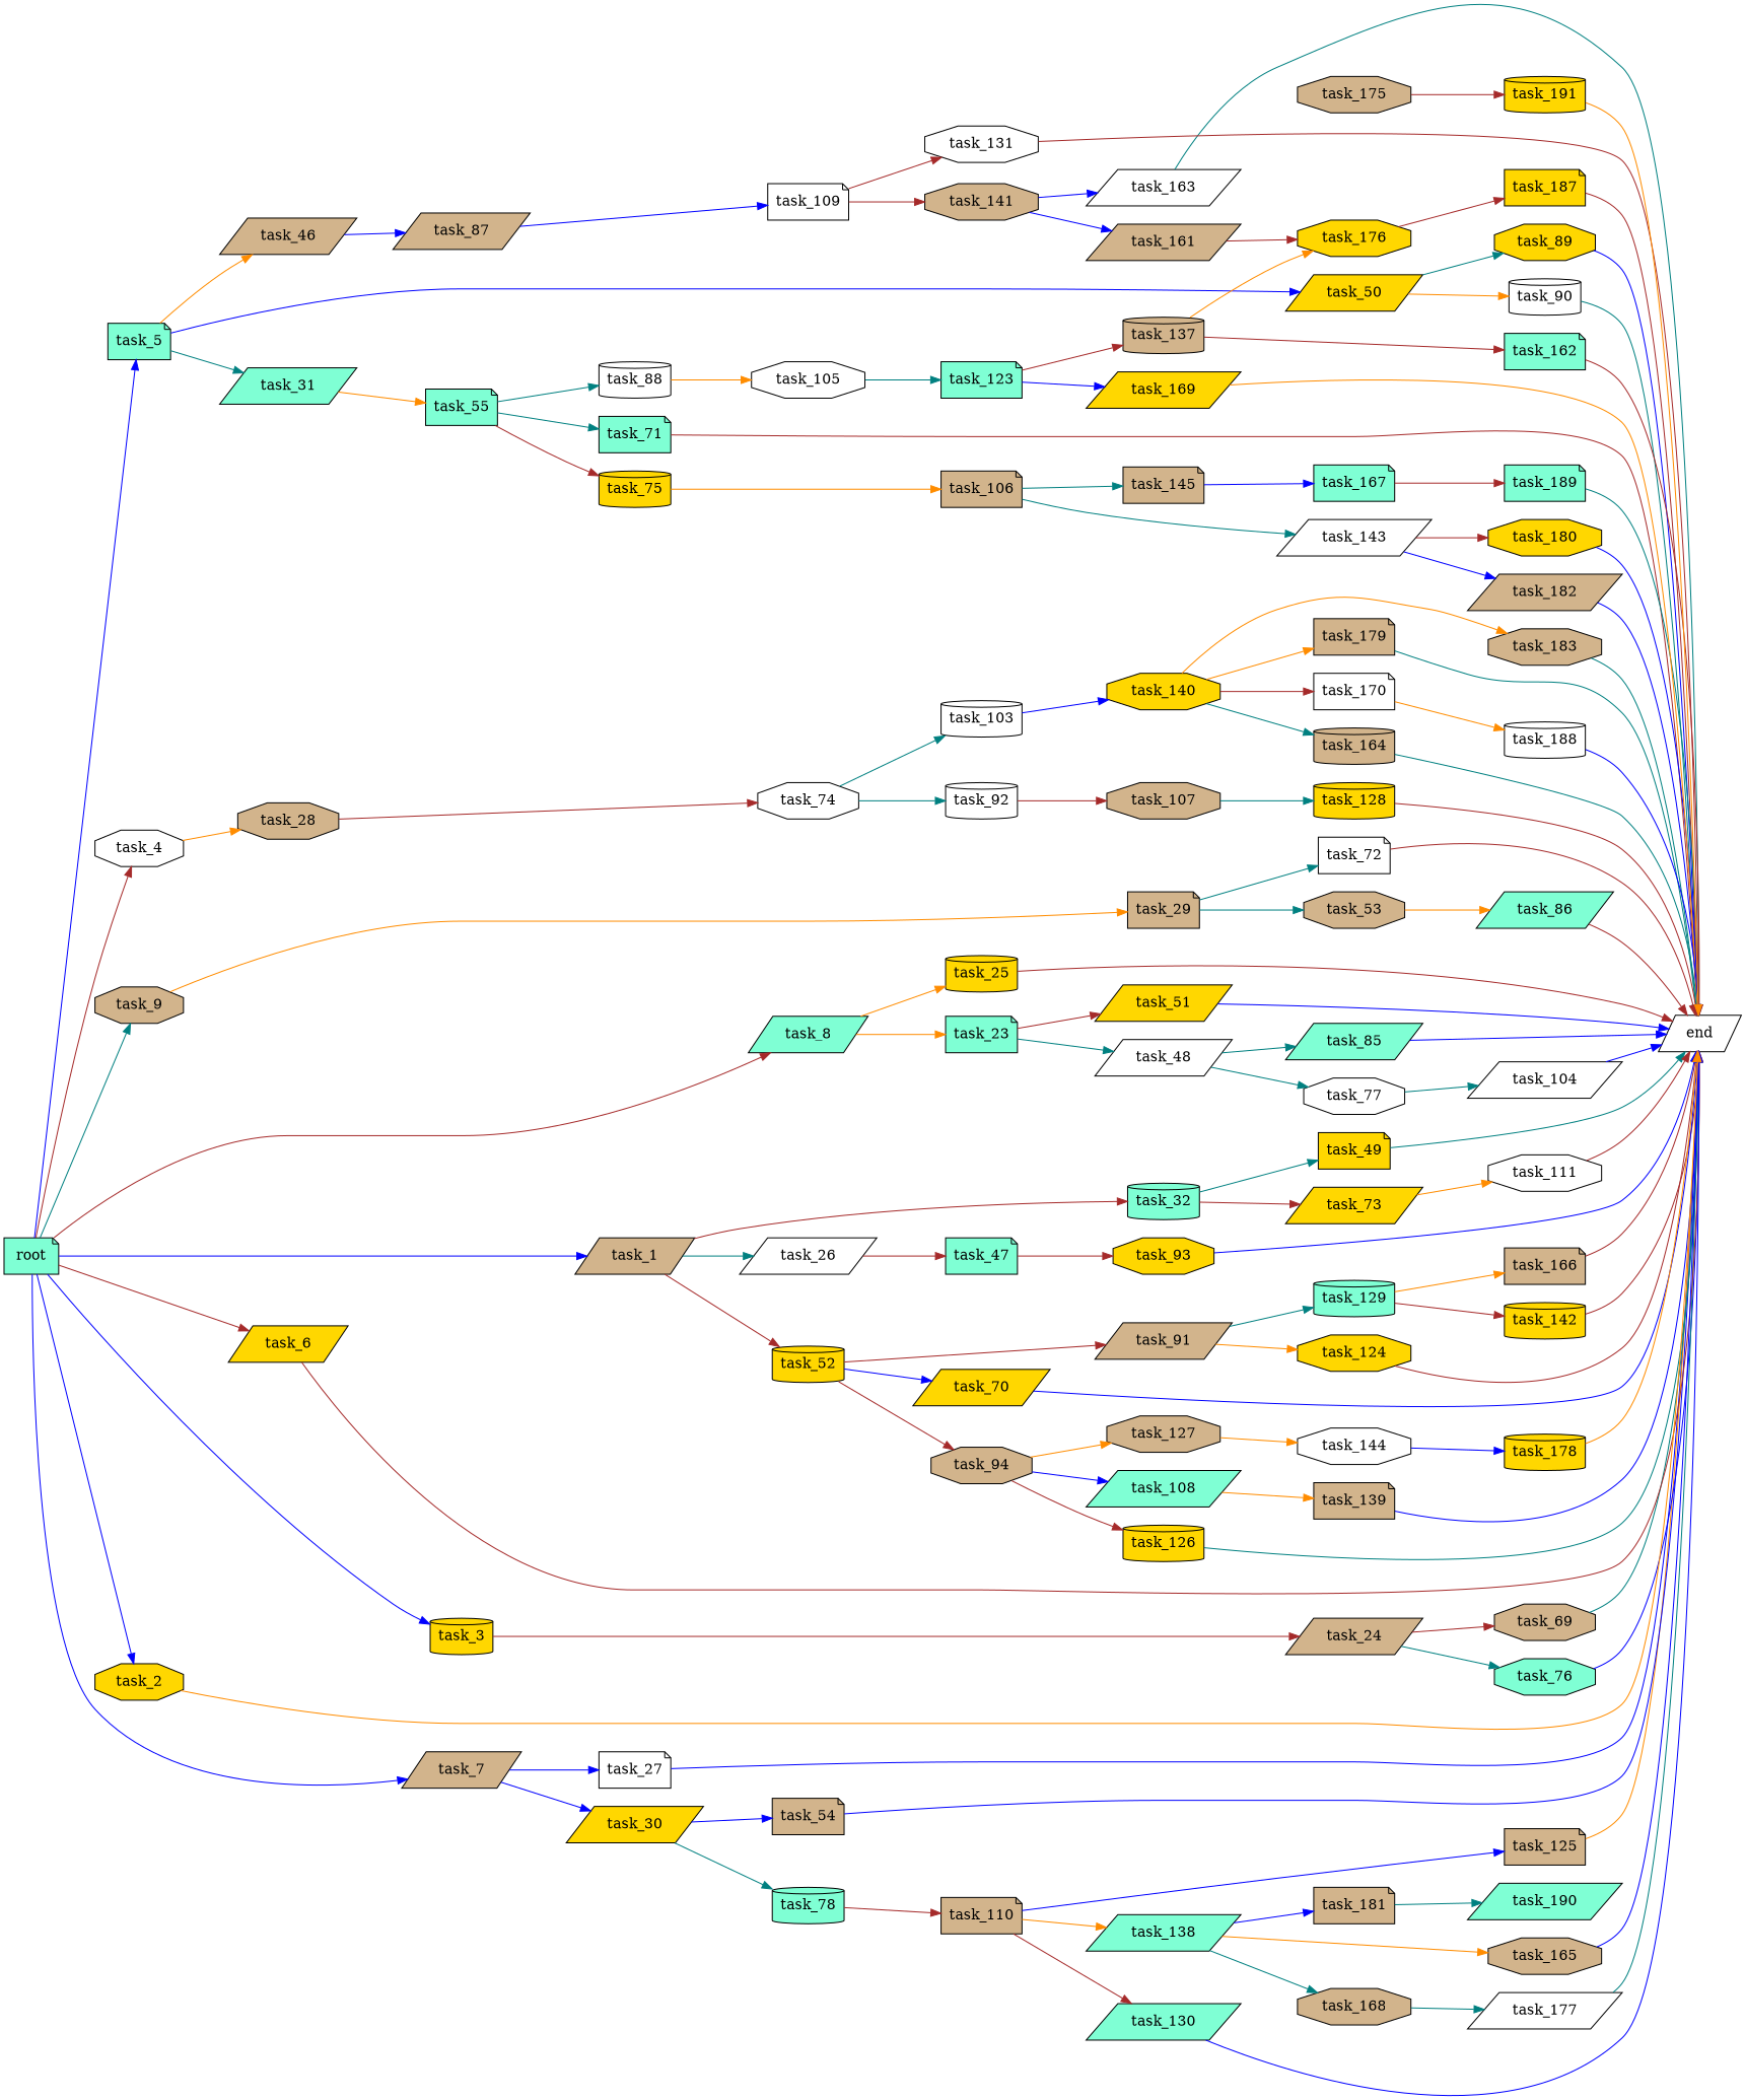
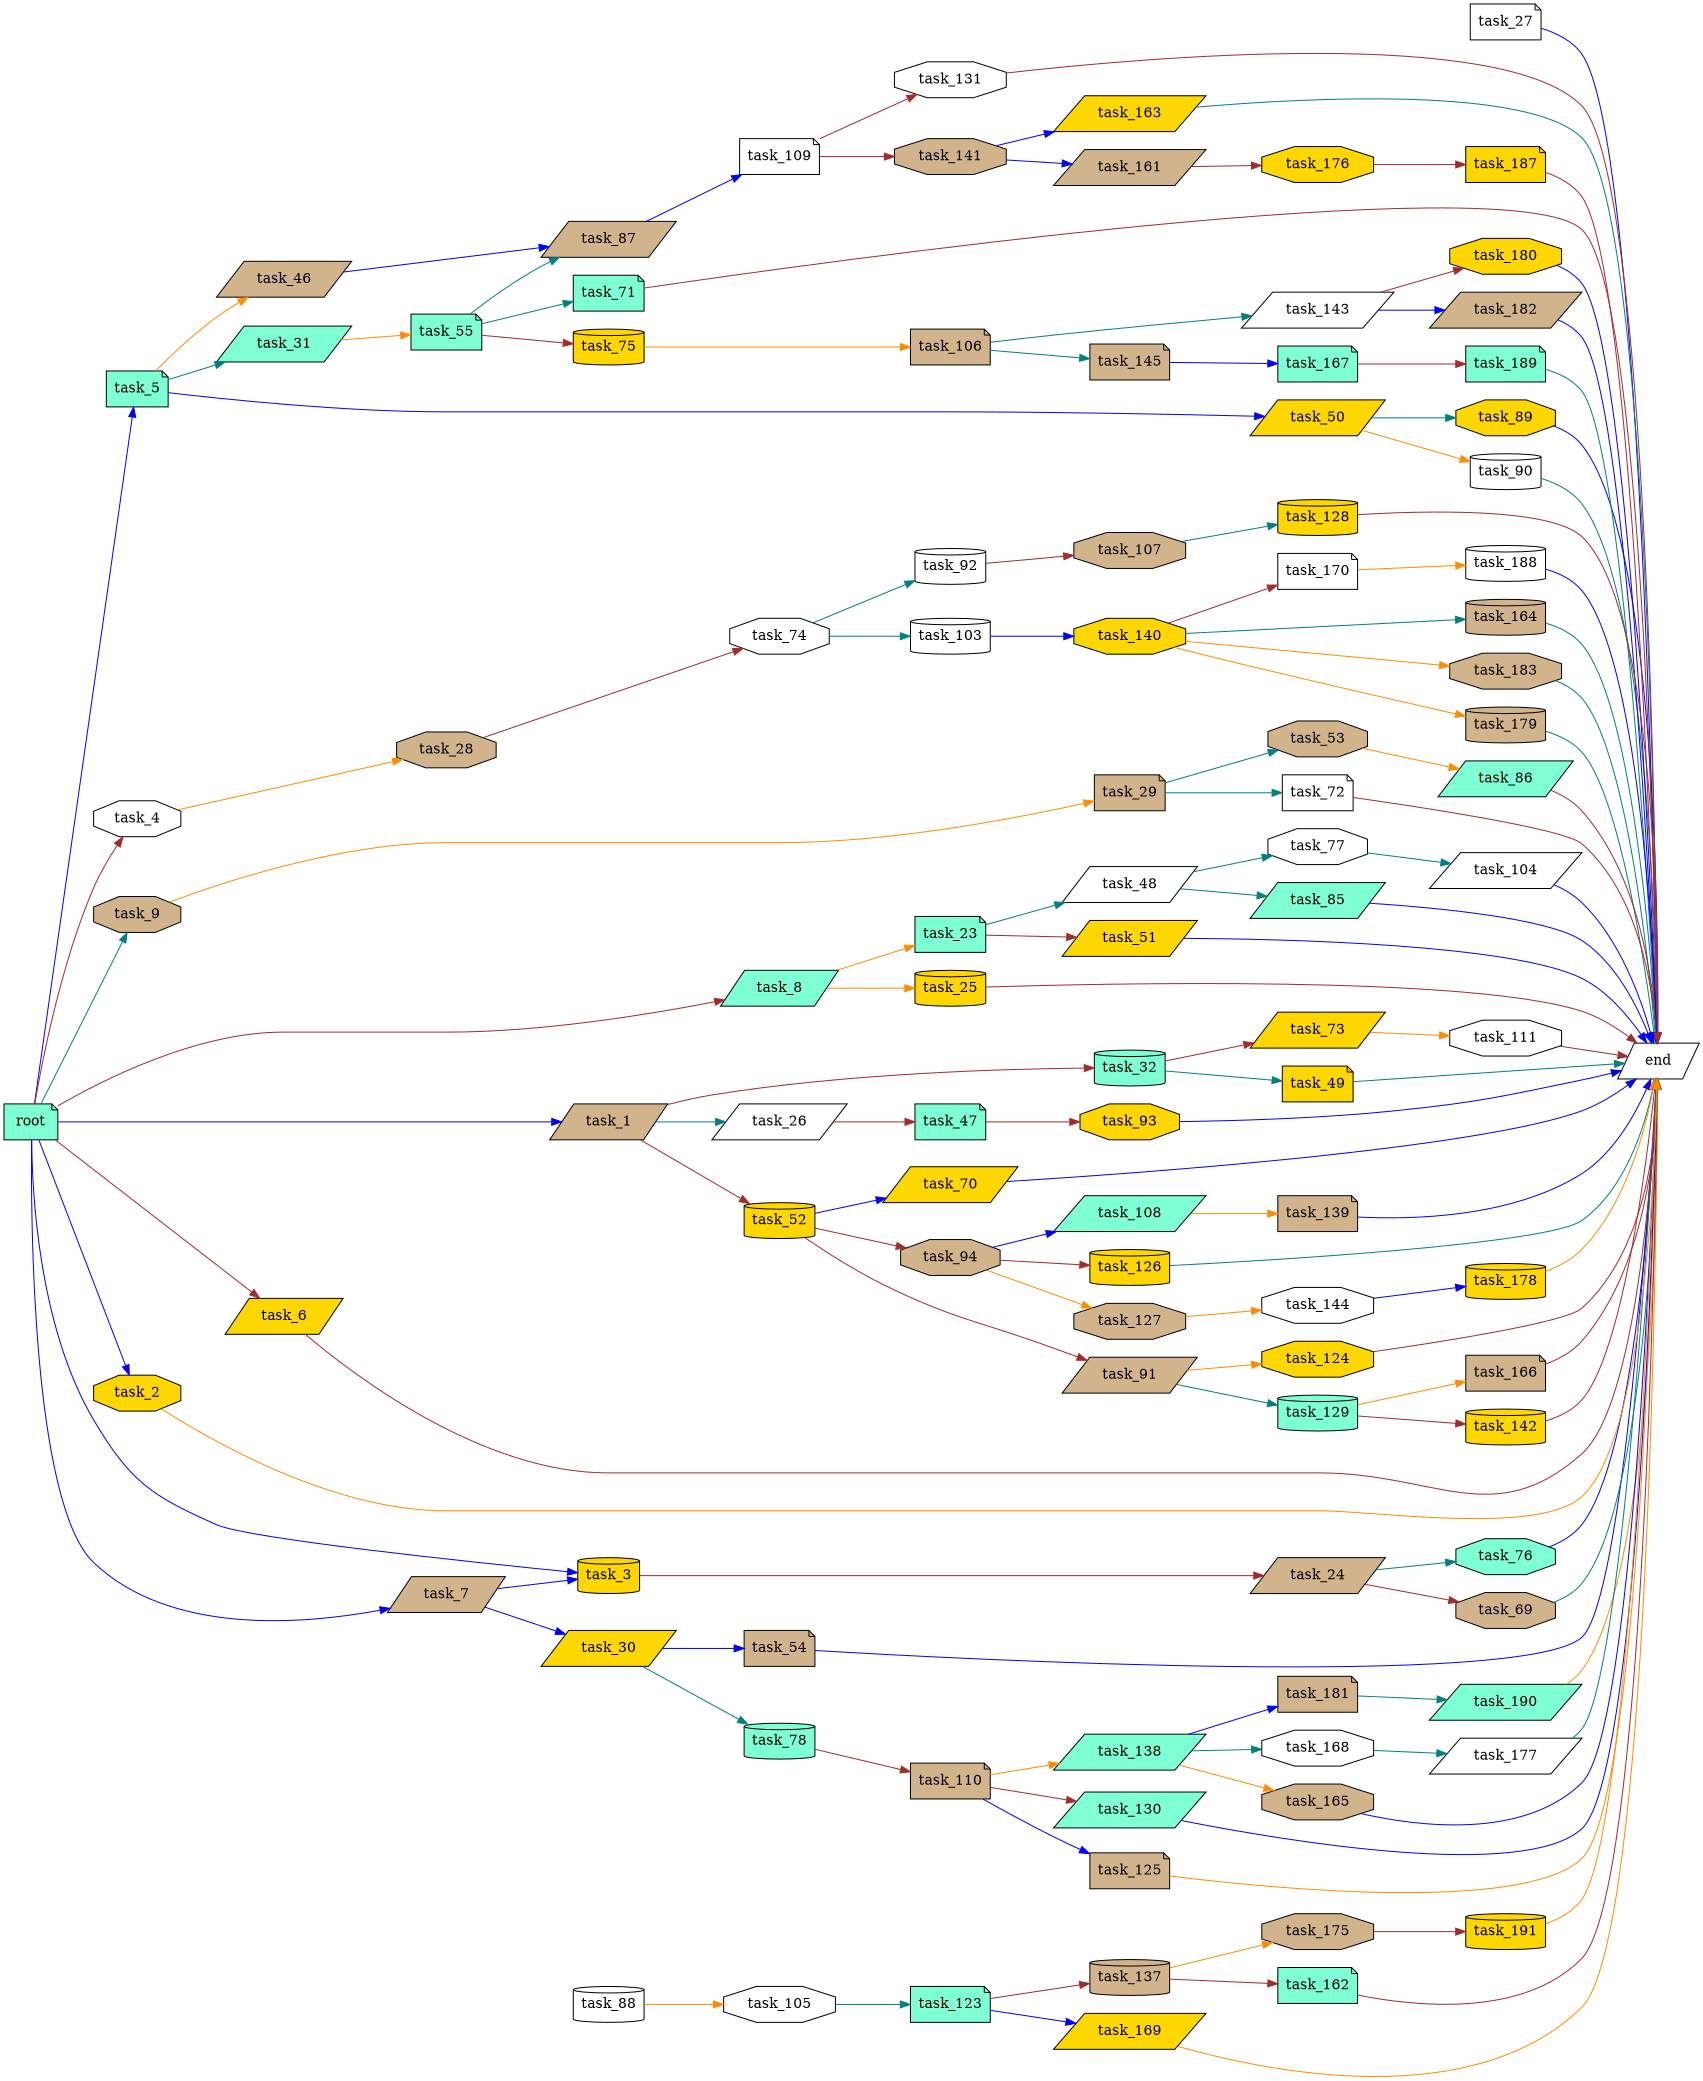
  digraph {
    rankdir=LR
    node [fillcolor=tan shape=parallelogram style=filled]
    edge [color=brown]
    task_129 [fillcolor=aquamarine shape=cylinder]
    task_142 [fillcolor=gold shape=cylinder]
    task_166 [shape=note]
    end [fillcolor=white]
    task_27 [fillcolor=white shape=note]
    task_50 [fillcolor=gold]
    task_90 [fillcolor=white shape=cylinder]
    task_89 [fillcolor=gold shape=octagon]
    task_181 [shape=note]
    task_190 [fillcolor=aquamarine]
    task_141 [shape=octagon]
-   task_163 [fillcolor=white]
+   task_163 [fillcolor=gold]
    task_161
    task_176 [fillcolor=gold shape=octagon]
    task_182
    task_187 [fillcolor=gold shape=note]
    task_5 [fillcolor=aquamarine shape=note]
    task_31 [fillcolor=aquamarine]
    task_46
    task_55 [fillcolor=aquamarine shape=note]
    task_87
    task_4 [fillcolor=white shape=octagon]
    task_28 [shape=octagon]
    task_74 [fillcolor=white shape=octagon]
    task_125 [shape=note]
    task_75 [fillcolor=gold shape=cylinder]
    task_88 [fillcolor=white shape=cylinder]
    task_71 [fillcolor=aquamarine shape=note]
    task_143 [fillcolor=white]
    task_180 [fillcolor=gold shape=octagon]
    task_26 [fillcolor=white]
    task_47 [fillcolor=aquamarine shape=note]
    task_93 [fillcolor=gold shape=octagon]
    task_103 [fillcolor=white shape=cylinder]
    task_140 [fillcolor=gold shape=octagon]
    task_183 [shape=octagon]
-   task_179 [shape=note]
+   task_179 [shape=cylinder]
    task_170 [fillcolor=white shape=note]
    task_164 [shape=cylinder]
    task_106 [shape=note]
    task_145 [shape=note]
    task_51 [fillcolor=gold]
    task_92 [fillcolor=white shape=cylinder]
    task_105 [fillcolor=white shape=octagon]
    task_123 [fillcolor=aquamarine shape=note]
    task_9 [shape=octagon]
    task_29 [shape=note]
    task_72 [fillcolor=white shape=note]
    task_53 [shape=octagon]
    task_54 [shape=note]
    task_52 [fillcolor=gold shape=cylinder]
    task_91
    task_70 [fillcolor=gold]
    task_94 [shape=octagon]
    task_124 [fillcolor=gold shape=octagon]
    task_126 [fillcolor=gold shape=cylinder]
    task_127 [shape=octagon]
    task_108 [fillcolor=aquamarine]
    task_8 [fillcolor=aquamarine]
    task_25 [fillcolor=gold shape=cylinder]
    task_23 [fillcolor=aquamarine shape=note]
    task_48 [fillcolor=white]
    task_86 [fillcolor=aquamarine]
    task_167 [fillcolor=aquamarine shape=note]
    task_189 [fillcolor=aquamarine shape=note]
    task_107 [shape=octagon]
    task_1
    task_32 [fillcolor=aquamarine shape=cylinder]
    task_49 [fillcolor=gold shape=note]
    task_73 [fillcolor=gold]
    task_169 [fillcolor=gold]
    task_137 [shape=cylinder]
    task_188 [fillcolor=white shape=cylinder]
    task_69 [shape=octagon]
    task_24
    task_76 [fillcolor=aquamarine shape=octagon]
    task_85 [fillcolor=aquamarine]
    task_131 [fillcolor=white shape=octagon]
-   task_168 [shape=octagon]
+   task_168 [fillcolor=white shape=octagon]
    task_177 [fillcolor=white]
    task_104 [fillcolor=white]
    task_162 [fillcolor=aquamarine shape=note]
    task_175 [shape=octagon]
    task_6 [fillcolor=gold]
    task_3 [fillcolor=gold shape=cylinder]
    task_139 [shape=note]
    task_144 [fillcolor=white shape=octagon]
    task_178 [fillcolor=gold shape=cylinder]
    task_78 [fillcolor=aquamarine shape=cylinder]
    task_110 [shape=note]
    task_138 [fillcolor=aquamarine]
    task_130 [fillcolor=aquamarine]
    task_128 [fillcolor=gold shape=cylinder]
    task_165 [shape=octagon]
    task_30 [fillcolor=gold]
    task_191 [fillcolor=gold shape=cylinder]
    task_77 [fillcolor=white shape=octagon]
    task_109 [fillcolor=white shape=note]
    task_111 [fillcolor=white shape=octagon]
    task_2 [fillcolor=gold shape=octagon]
    task_7
    root [fillcolor=aquamarine shape=note]
    task_129 -> task_142
    task_129 -> task_166 [color=darkorange]
    task_142 -> end
    task_166 -> end
    task_27 -> end [color=blue]
    task_50 -> task_90 [color=darkorange]
    task_50 -> task_89 [color=teal]
    task_90 -> end [color=teal]
    task_89 -> end [color=blue]
    task_181 -> task_190 [color=teal]
+   task_190 -> end [color=darkorange]
    task_141 -> task_163 [color=blue]
    task_141 -> task_161 [color=blue]
    task_163 -> end [color=teal]
    task_161 -> task_176
    task_176 -> task_187
    task_182 -> end [color=blue]
    task_187 -> end
    task_5 -> task_50 [color=blue]
    task_5 -> task_31 [color=teal]
    task_5 -> task_46 [color=darkorange]
    task_31 -> task_55 [color=darkorange]
    task_46 -> task_87 [color=blue]
    task_55 -> task_75
-   task_55 -> task_88 [color=teal]
+   task_55 -> task_87 [color=teal]
    task_55 -> task_71 [color=teal]
    task_87 -> task_109 [color=blue]
    task_4 -> task_28 [color=darkorange]
    task_28 -> task_74
    task_74 -> task_103 [color=teal]
    task_74 -> task_92 [color=teal]
    task_125 -> end [color=darkorange]
    task_75 -> task_106 [color=darkorange]
    task_88 -> task_105 [color=darkorange]
    task_71 -> end
    task_143 -> task_182 [color=blue]
    task_143 -> task_180
    task_180 -> end [color=blue]
    task_26 -> task_47
    task_47 -> task_93
    task_93 -> end [color=blue]
    task_103 -> task_140 [color=blue]
    task_140 -> task_183 [color=darkorange]
    task_140 -> task_179 [color=darkorange]
    task_140 -> task_170
    task_140 -> task_164 [color=teal]
    task_183 -> end [color=teal]
    task_179 -> end [color=teal]
    task_170 -> task_188 [color=darkorange]
    task_164 -> end [color=teal]
    task_106 -> task_143 [color=teal]
    task_106 -> task_145 [color=teal]
    task_145 -> task_167 [color=blue]
    task_51 -> end [color=blue]
    task_92 -> task_107
    task_105 -> task_123 [color=teal]
    task_123 -> task_169 [color=blue]
    task_123 -> task_137
    task_9 -> task_29 [color=darkorange]
    task_29 -> task_72 [color=teal]
    task_29 -> task_53 [color=teal]
    task_72 -> end
    task_53 -> task_86 [color=darkorange]
    task_54 -> end [color=blue]
    task_52 -> task_91
    task_52 -> task_70 [color=blue]
    task_52 -> task_94
    task_91 -> task_129 [color=teal]
    task_91 -> task_124 [color=darkorange]
    task_70 -> end [color=blue]
    task_94 -> task_126
    task_94 -> task_127 [color=darkorange]
    task_94 -> task_108 [color=blue]
    task_124 -> end
    task_126 -> end [color=teal]
    task_127 -> task_144 [color=darkorange]
    task_108 -> task_139 [color=darkorange]
    task_8 -> task_25 [color=darkorange]
    task_8 -> task_23 [color=darkorange]
    task_25 -> end
    task_23 -> task_51
    task_23 -> task_48 [color=teal]
    task_48 -> task_85 [color=teal]
    task_48 -> task_77 [color=teal]
    task_86 -> end
    task_167 -> task_189
    task_189 -> end [color=teal]
    task_107 -> task_128 [color=teal]
    task_1 -> task_26 [color=teal]
    task_1 -> task_52
    task_1 -> task_32
    task_32 -> task_49 [color=teal]
    task_32 -> task_73
    task_49 -> end [color=teal]
    task_73 -> task_111 [color=darkorange]
    task_169 -> end [color=darkorange]
    task_137 -> task_162
-   task_137 -> task_176 [color=darkorange]
+   task_137 -> task_175 [color=darkorange]
    task_188 -> end [color=blue]
    task_69 -> end [color=teal]
    task_24 -> task_69
    task_24 -> task_76 [color=teal]
    task_76 -> end [color=blue]
    task_85 -> end [color=blue]
    task_131 -> end
    task_168 -> task_177 [color=teal]
    task_177 -> end [color=teal]
    task_104 -> end [color=blue]
    task_162 -> end
    task_175 -> task_191
    task_6 -> end
    task_3 -> task_24
    task_139 -> end [color=blue]
    task_144 -> task_178 [color=blue]
    task_178 -> end [color=darkorange]
    task_78 -> task_110
    task_110 -> task_125 [color=blue]
    task_110 -> task_138 [color=darkorange]
    task_110 -> task_130
    task_138 -> task_181 [color=blue]
    task_138 -> task_168 [color=teal]
    task_138 -> task_165 [color=darkorange]
    task_130 -> end [color=blue]
    task_128 -> end
    task_165 -> end [color=blue]
    task_30 -> task_54 [color=blue]
    task_30 -> task_78 [color=teal]
    task_191 -> end [color=darkorange]
    task_77 -> task_104 [color=teal]
    task_109 -> task_141
    task_109 -> task_131
    task_111 -> end
    task_2 -> end [color=darkorange]
-   task_7 -> task_27 [color=blue]
+   task_7 -> task_3 [color=blue]
    task_7 -> task_30 [color=blue]
    root -> task_5 [color=blue]
    root -> task_4
    root -> task_9 [color=teal]
    root -> task_8
    root -> task_1 [color=blue]
    root -> task_6
    root -> task_3 [color=blue]
    root -> task_2 [color=blue]
    root -> task_7 [color=blue]
  }
